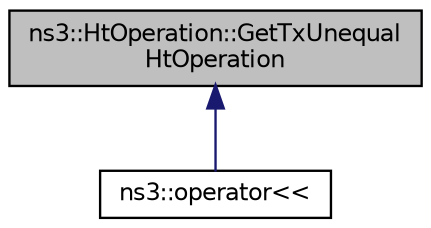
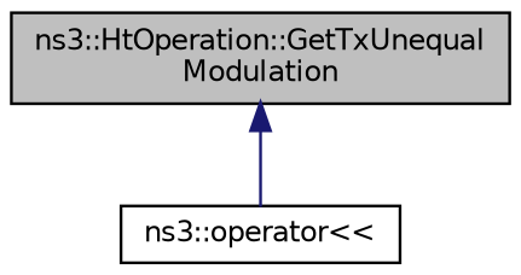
  digraph {
    rankdir=TB
    node [color=black fontname=Helvetica fontsize=10 shape=record style=filled]
-   n1 [fillcolor=grey75 fontcolor=black height=0.2 label="ns3::HtOperation::GetTxUnequal\lHtOperation" width=0.4]
+   n1 [fillcolor=grey75 fontcolor=black height=0.2 label="ns3::HtOperation::GetTxUnequal\lModulation" width=0.4]
    n2 [fillcolor=white height=0.2 label="ns3::operator\<\<" width=0.4]
    n1 -> n2 [color=midnightblue dir=back fontname=Helvetica fontsize=10 labelfontname=Helvetica labelfontsize=10 style=solid]
  }
